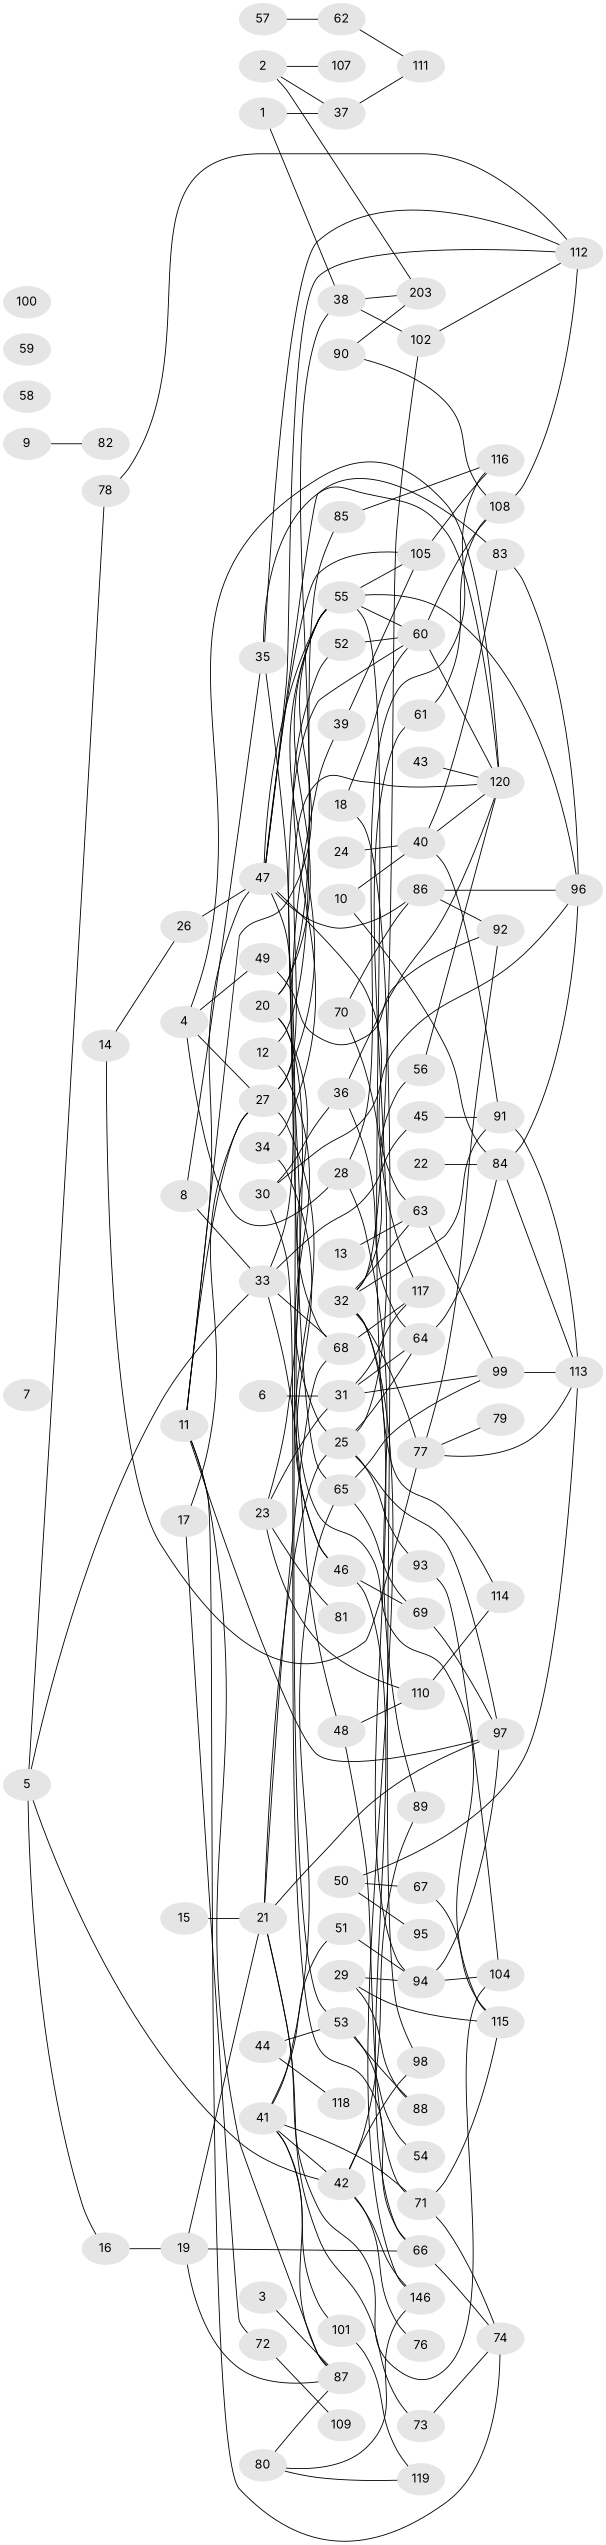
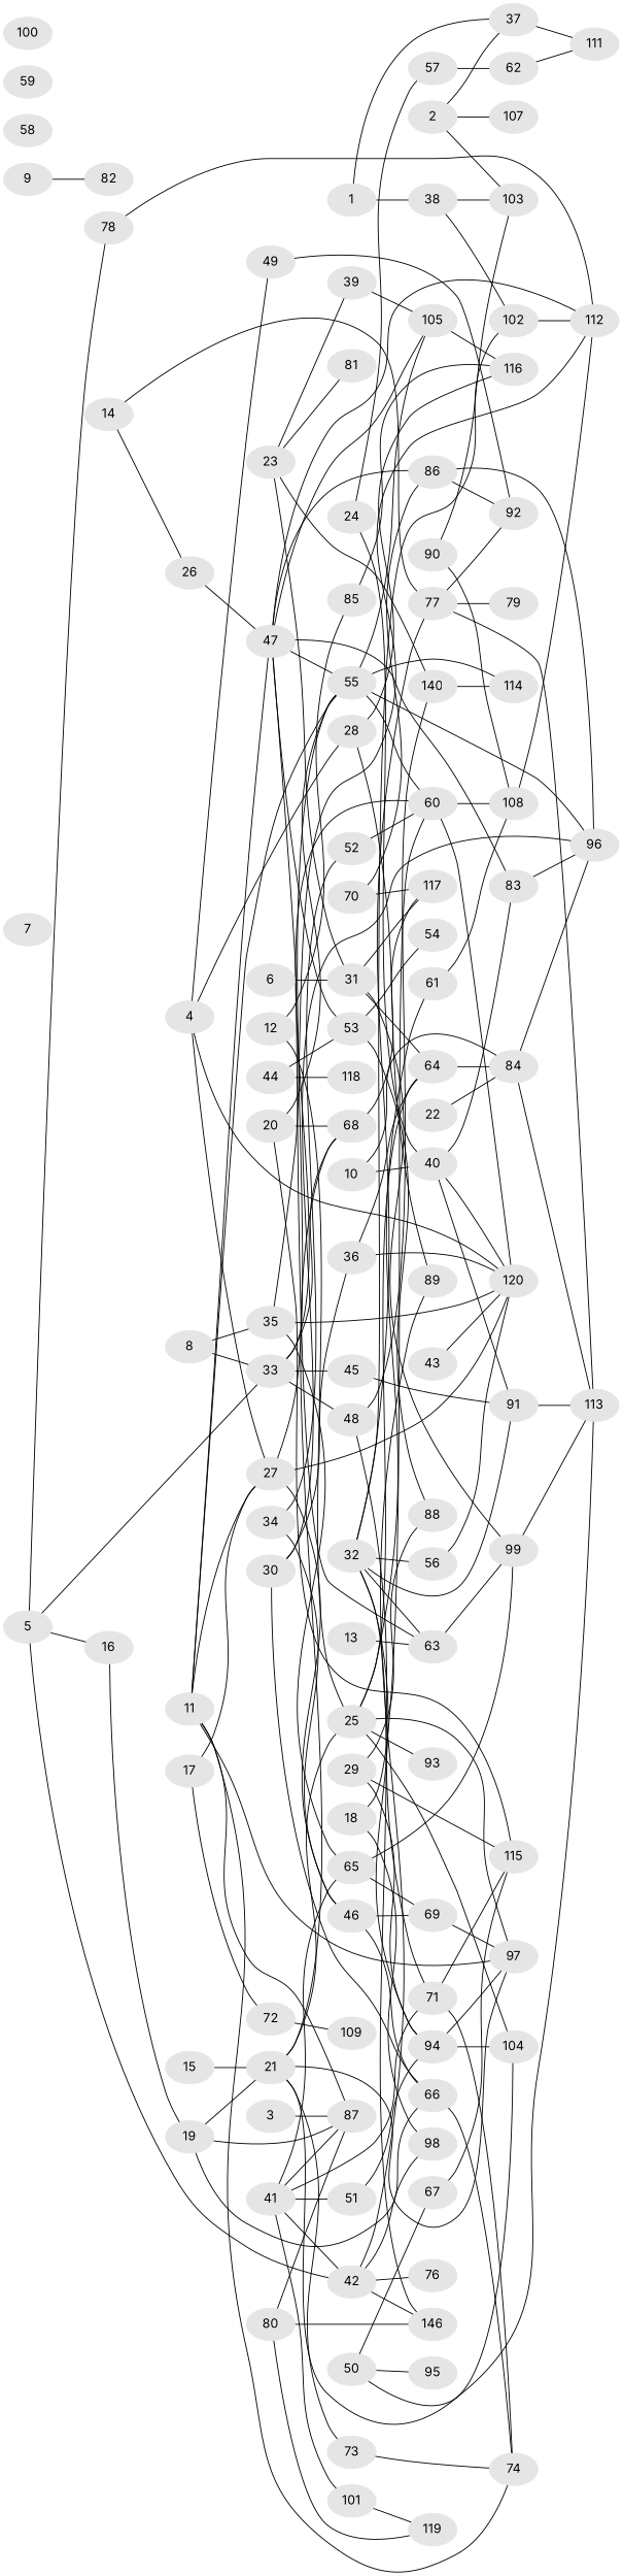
  graph {
    fontname=Inter
    rankdir=LR
    node [color=gray90 fontname=Inter style=filled]
    edge [fontname=Inter]
    1
    37
    38
    111
-   103 [label=203]
+   103
    102
    2
    107
    3
    87
    4
    27
    28
    49
    120
    55
    46
    89
    116
    92
    5
    16
    33
    42
    78
    19
    60
    68
    45
    48
    98
    n32 [label=146]
    76
    112
    6
    31
    64
    99
    117
    7
    8
    35
    65
    9
    82
    10
    40
    84
    91
    83
    96
    113
    11
    47
    74
    97
    63
    105
    53
    86
    114
    12
    25
    85
    104
    61
    93
    13
    14
    26
    77
    79
    15
    21
    73
    66
    17
    72
    109
    18
    108
    20
    115
    22
    23
    39
    81
-   110
+   110 [label=140]
    24
    57
    62
    69
    29
    88
    94
    30
    36
    32
    56
    71
    34
    52
    41
    51
    101
    119
    43
    44
    118
    54
    50
    95
    67
    58
    59
    70
    80
    90
    100
    1 -- 37
    1 -- 38
    37 -- 111
    38 -- 103
    38 -- 102
    102 -- 112
    2 -- 37
    2 -- 103
    2 -- 107
    3 -- 87
    4 -- 27
    4 -- 28
    4 -- 49
    4 -- 120
    27 -- 120
    27 -- 55
    27 -- 46
    28 -- 89
    28 -- 116
    49 -- 92
    55 -- 60
    55 -- 96
    55 -- 105
    55 -- 114
    46 -- 66
    46 -- 69
    5 -- 16
    5 -- 33
    5 -- 42
    5 -- 78
    16 -- 19
    33 -- 60
    33 -- 68
    33 -- 45
    33 -- 48
    42 -- 89
    42 -- 98
    42 -- n32
    42 -- 76
    78 -- 112
    19 -- 87
    19 -- 21
    19 -- 66
    60 -- 120
    60 -- 108
    68 -- 117
    45 -- 91
    48 -- 110
    48 -- 71
    6 -- 31
    31 -- 64
    31 -- 99
    31 -- 117
    64 -- 84
    99 -- 113
    8 -- 33
    8 -- 35
    35 -- 120
    35 -- 112
    35 -- 65
    65 -- 99
    65 -- 69
    9 -- 82
    10 -- 40
    10 -- 84
    40 -- 120
    40 -- 91
    40 -- 83
    84 -- 96
    84 -- 113
    91 -- 113
    83 -- 96
    11 -- 87
    11 -- 27
    11 -- 55
    11 -- 47
    11 -- 74
    11 -- 97
    47 -- 55
    47 -- 112
    47 -- 83
    47 -- 63
    47 -- 105
    47 -- 53
    47 -- 86
    63 -- 99
    105 -- 116
    53 -- 88
    53 -- 54
    86 -- 92
    86 -- 96
    12 -- 25
    12 -- 85
    25 -- 64
    25 -- 97
-   93 -- 104
+   25 -- 104
    25 -- 61
    25 -- 93
    85 -- 116
    61 -- 108
    13 -- 63
    14 -- 26
    14 -- 77
    26 -- 47
    77 -- 92
    77 -- 113
    77 -- 79
    15 -- 21
    21 -- 68
    21 -- 97
    21 -- 25
    21 -- 104
    21 -- 73
    73 -- 74
    66 -- 74
    17 -- 27
    17 -- 72
    72 -- 109
    18 -- 60
    18 -- 98
    108 -- 112
-   20 -- 38
    20 -- 55
    20 -- 68
    20 -- 115
    22 -- 84
    23 -- 31
    23 -- 39
    23 -- 81
    23 -- 110
    39 -- 105
    110 -- 114
    24 -- 40
+   24 -- 57
    57 -- 62
    62 -- 111
    69 -- 97
    29 -- 115
    29 -- 88
    29 -- 94
    94 -- 97
    94 -- 104
    30 -- 96
    30 -- 66
    30 -- 36
    36 -- 120
    36 -- 64
    32 -- 102
    32 -- n32
    32 -- 91
    32 -- 63
    32 -- 77
    32 -- 94
    32 -- 56
    56 -- 120
    71 -- 74
    71 -- 115
    34 -- 46
    34 -- 52
    52 -- 60
    41 -- 87
    41 -- 42
    41 -- 65
    41 -- 71
    41 -- 51
    41 -- 101
    51 -- 94
    101 -- 119
    43 -- 120
    44 -- 53
    44 -- 118
    50 -- 113
    50 -- 95
    50 -- 67
    67 -- 115
    70 -- 117
    70 -- 86
    80 -- 87
    80 -- n32
    80 -- 119
    90 -- 103
    90 -- 108
  }
